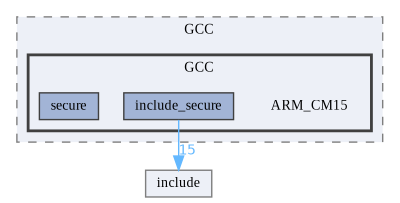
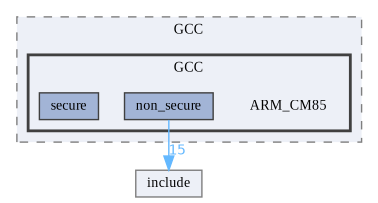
  digraph {
    compound=true
    fontname="Liberation Serif"
    node [fontname="Liberation Serif" fontsize=10 shape=box color=grey25 fillcolor="#a2b4d6" style=filled]
-   n1 [height=0.2 label=ARM_CM15 shape=plaintext width=0.4 color="" fillcolor="" style=""]
-   n2 [height=0.2 label=include_secure width=0.4]
+   n1 [height=0.2 label=ARM_CM85 shape=plaintext width=0.4 color="" fillcolor="" style=""]
+   n2 [height=0.2 label=non_secure width=0.4]
    n3 [height=0.2 label=secure width=0.4]
    n4 [color=grey50 fillcolor="#edf0f7" height=0.2 label=include width=0.4]
    subgraph cluster_1 {
      bgcolor="#edf0f7"
      fontsize=10
      label=GCC
      pencolor=grey50
      style="filled,dashed"
      subgraph cluster_2 {
        bgcolor="#edf0f7"
        fontsize=10
        pencolor=grey25
        style="filled,bold"
        n1
        n2
        n3
      }
    }
    n2 -> n4 [color=steelblue1 fontcolor=steelblue1 fontname="Liberation Serif" fontsize=10 headlabel=15 labeldistance=1.5 labelfontname=Helvetica labelfontsize=10]
  }
